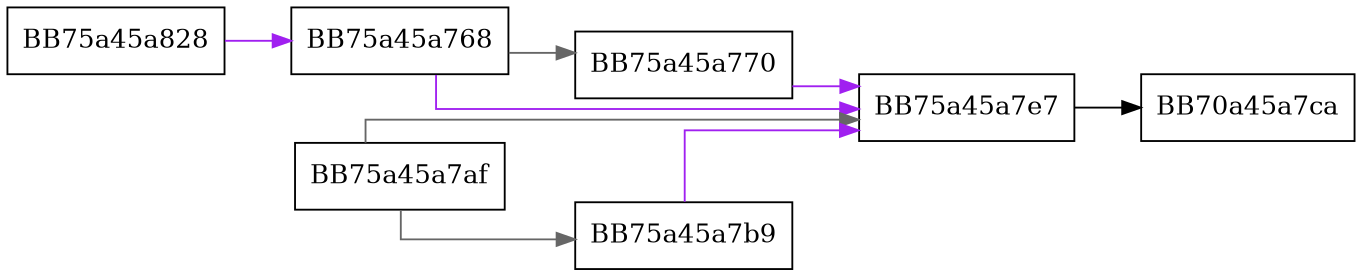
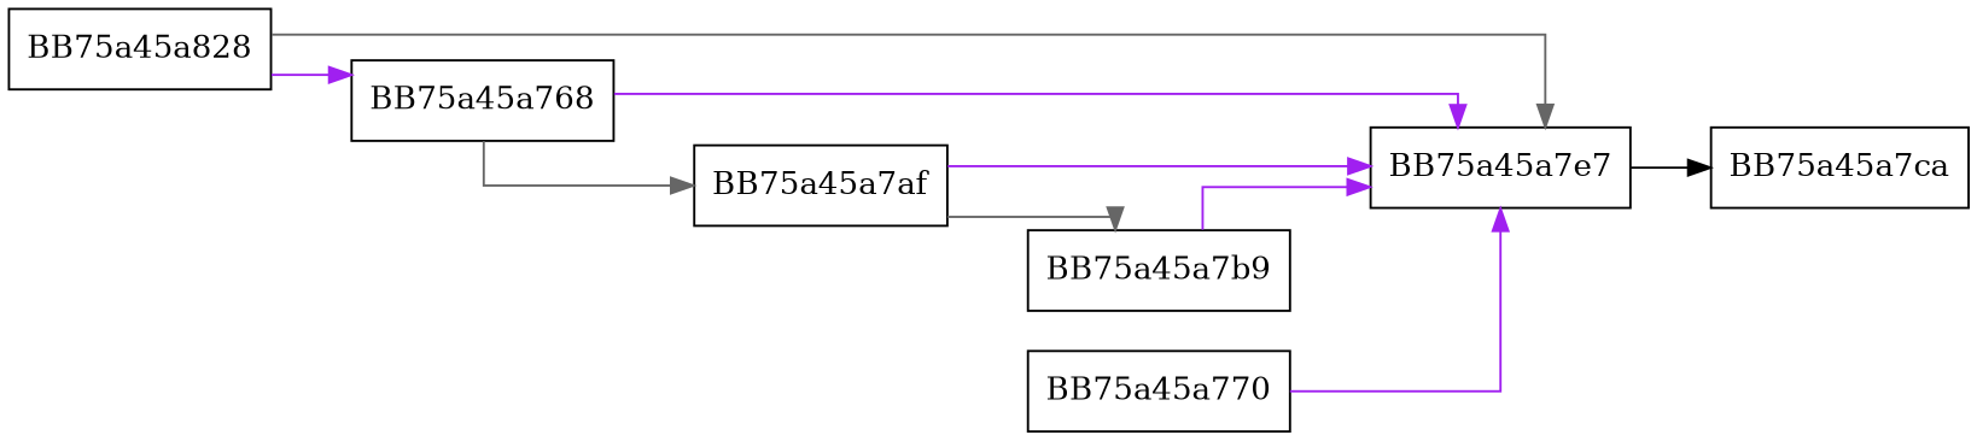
  digraph {
    rankdir=LR
    splines=ortho
    node [shape=box]
    edge [color=purple]
    n1 [label=BB75a45a828]
    BB75a45a7e7
    BB75a45a768
-   BB75a45a7ca [label=BB70a45a7ca]
+   BB75a45a7ca
    BB75a45a770
    BB75a45a7af
    BB75a45a7b9
+   n1 -> BB75a45a7e7 [color=gray40]
    n1 -> BB75a45a768
    BB75a45a7e7 -> BB75a45a7ca [color=black]
    BB75a45a768 -> BB75a45a7e7
-   BB75a45a768 -> BB75a45a770 [color=gray40]
+   BB75a45a768 -> BB75a45a7af [color=gray40]
    BB75a45a770 -> BB75a45a7e7
-   BB75a45a7af -> BB75a45a7e7 [color=gray40]
+   BB75a45a7af -> BB75a45a7e7
    BB75a45a7af -> BB75a45a7b9 [color=gray40]
    BB75a45a7b9 -> BB75a45a7e7
  }
